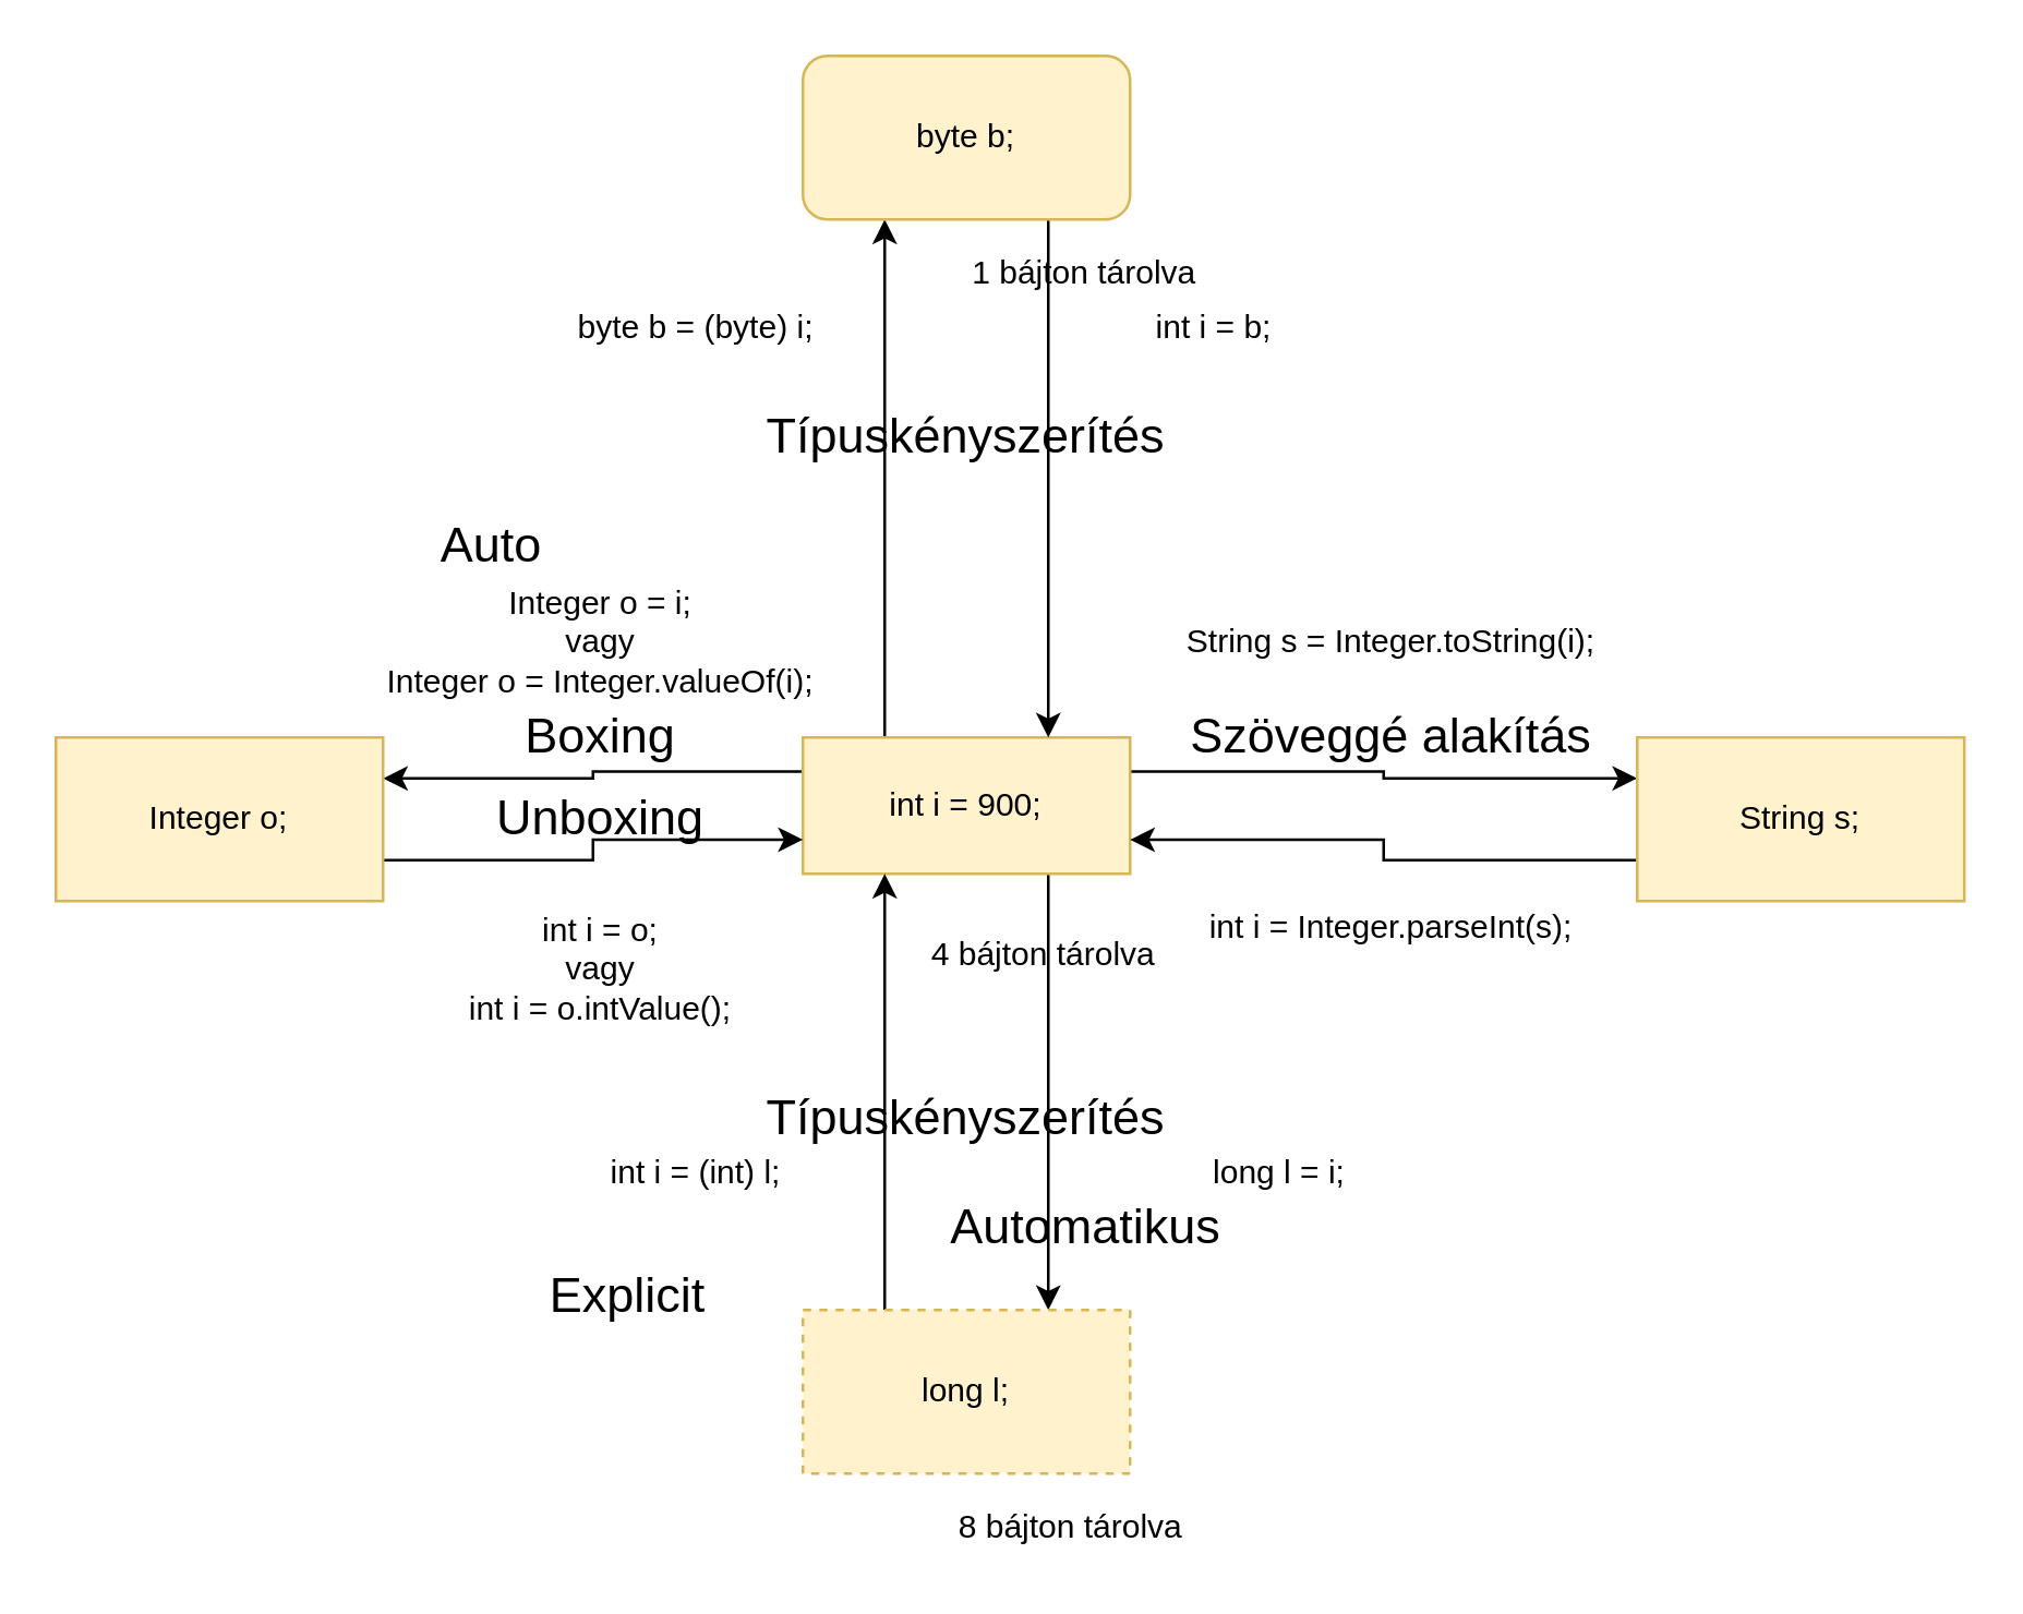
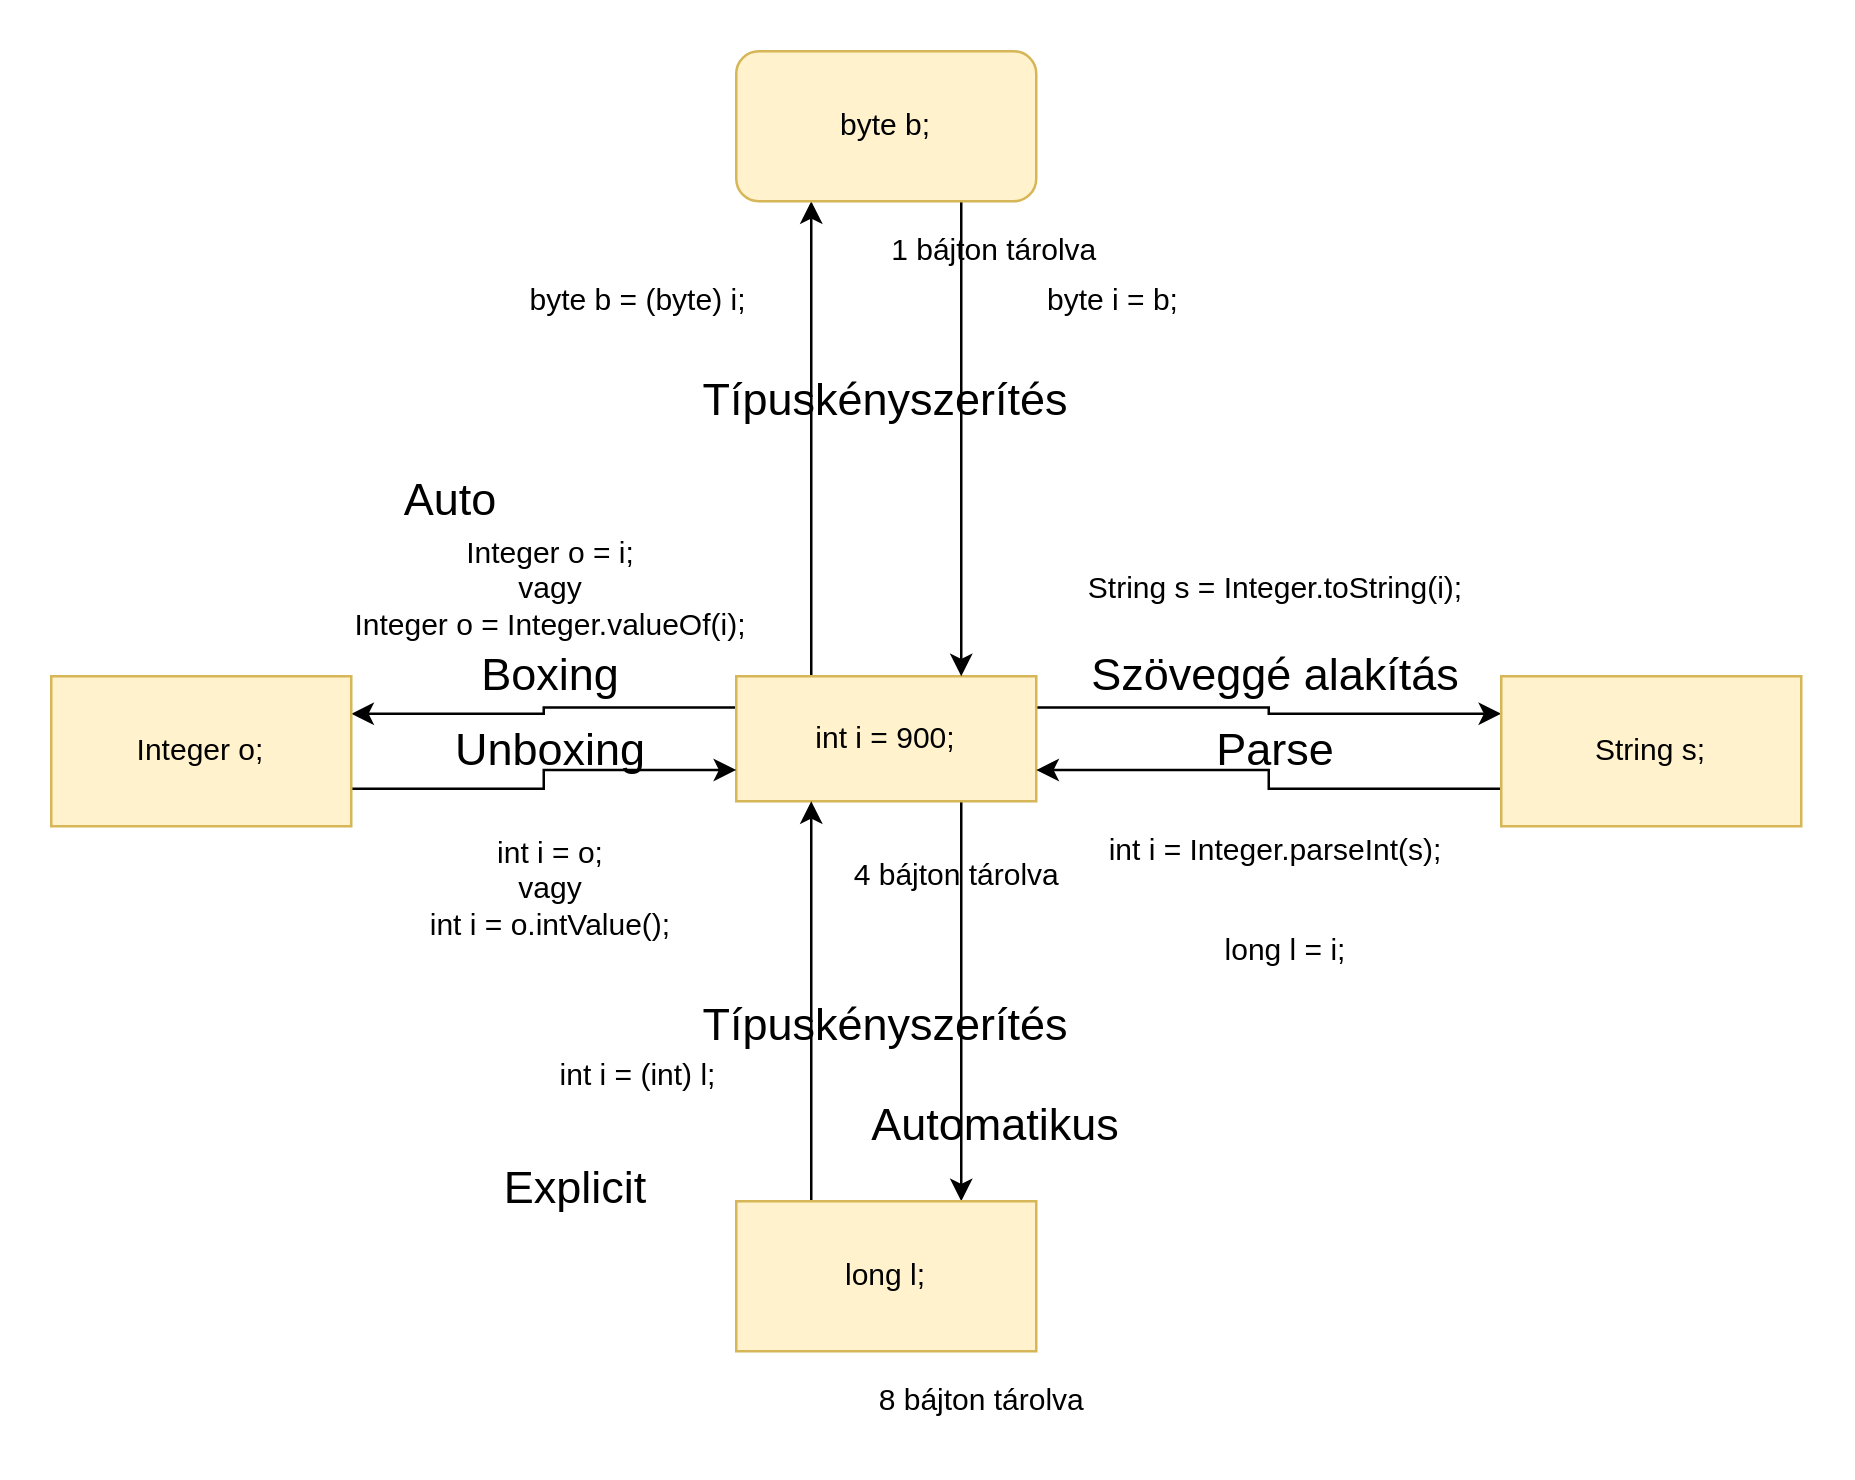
  <mxCell id="0" />
  <mxCell id="1" parent="0" />
  <mxCell id="2" style="edgeStyle=orthogonalEdgeStyle;rounded=0;orthogonalLoop=1;jettySize=auto;html=1;exitX=1;exitY=0.25;exitDx=0;exitDy=0;entryX=0;entryY=0.25;entryDx=0;entryDy=0;" parent="1" source="6" target="8" edge="1"><mxGeometry relative="1" as="geometry" /></mxCell>
  <mxCell id="3" style="edgeStyle=orthogonalEdgeStyle;rounded=0;orthogonalLoop=1;jettySize=auto;html=1;exitX=0.25;exitY=0;exitDx=0;exitDy=0;entryX=0.25;entryY=1;entryDx=0;entryDy=0;" parent="1" source="6" target="12" edge="1"><mxGeometry relative="1" as="geometry" /></mxCell>
  <mxCell id="4" style="edgeStyle=orthogonalEdgeStyle;rounded=0;orthogonalLoop=1;jettySize=auto;html=1;exitX=0;exitY=0.25;exitDx=0;exitDy=0;entryX=1;entryY=0.25;entryDx=0;entryDy=0;" parent="1" source="6" target="14" edge="1"><mxGeometry relative="1" as="geometry" /></mxCell>
  <mxCell id="5" style="edgeStyle=orthogonalEdgeStyle;rounded=0;orthogonalLoop=1;jettySize=auto;html=1;exitX=0.75;exitY=1;exitDx=0;exitDy=0;entryX=0.75;entryY=0;entryDx=0;entryDy=0;" parent="1" source="6" target="20" edge="1"><mxGeometry relative="1" as="geometry" /></mxCell>
  <mxCell id="6" value="int i = 900;" style="rounded=0;whiteSpace=wrap;html=1;fillColor=#fff2cc;strokeColor=#d6b656;" parent="1" vertex="1"><mxGeometry x="294" y="270" width="120" height="50" as="geometry" /></mxCell>
  <mxCell id="7" style="edgeStyle=orthogonalEdgeStyle;rounded=0;orthogonalLoop=1;jettySize=auto;html=1;exitX=0;exitY=0.75;exitDx=0;exitDy=0;entryX=1;entryY=0.75;entryDx=0;entryDy=0;" parent="1" source="8" target="6" edge="1"><mxGeometry relative="1" as="geometry" /></mxCell>
  <mxCell id="8" value="String s;" style="rounded=0;whiteSpace=wrap;html=1;fillColor=#fff2cc;strokeColor=#d6b656;" parent="1" vertex="1"><mxGeometry x="600" y="270" width="120" height="60" as="geometry" /></mxCell>
  <mxCell id="9" value="String s = Integer.toString(i);" style="text;html=1;strokeColor=none;fillColor=none;align=center;verticalAlign=middle;whiteSpace=wrap;rounded=0;" parent="1" vertex="1"><mxGeometry x="430" y="225" width="160" height="20" as="geometry" /></mxCell>
  <mxCell id="10" value="int i = Integer.parseInt(s);" style="text;html=1;strokeColor=none;fillColor=none;align=center;verticalAlign=middle;whiteSpace=wrap;rounded=0;" parent="1" vertex="1"><mxGeometry x="430" y="330" width="160" height="20" as="geometry" /></mxCell>
  <mxCell id="11" style="edgeStyle=orthogonalEdgeStyle;rounded=0;orthogonalLoop=1;jettySize=auto;html=1;exitX=0.75;exitY=1;exitDx=0;exitDy=0;entryX=0.75;entryY=0;entryDx=0;entryDy=0;" parent="1" source="12" target="6" edge="1"><mxGeometry relative="1" as="geometry" /></mxCell>
  <mxCell id="12" value="byte b;" style="whiteSpace=wrap;html=1;fillColor=#fff2cc;strokeColor=#d6b656;rounded=1;" parent="1" vertex="1"><mxGeometry x="294" y="20" width="120" height="60" as="geometry" /></mxCell>
  <mxCell id="13" style="edgeStyle=orthogonalEdgeStyle;rounded=0;orthogonalLoop=1;jettySize=auto;html=1;exitX=1;exitY=0.75;exitDx=0;exitDy=0;entryX=0;entryY=0.75;entryDx=0;entryDy=0;" parent="1" source="14" target="6" edge="1"><mxGeometry relative="1" as="geometry" /></mxCell>
  <mxCell id="14" value="Integer o;" style="rounded=0;whiteSpace=wrap;html=1;fillColor=#fff2cc;strokeColor=#d6b656;" parent="1" vertex="1"><mxGeometry x="20" y="270" width="120" height="60" as="geometry" /></mxCell>
  <mxCell id="15" value="Integer o = i;&lt;br&gt;vagy&lt;br&gt;Integer o = Integer.valueOf(i);" style="text;html=1;strokeColor=none;fillColor=none;align=center;verticalAlign=middle;whiteSpace=wrap;rounded=0;" parent="1" vertex="1"><mxGeometry x="140" y="210" width="160" height="50" as="geometry" /></mxCell>
  <mxCell id="16" value="int i = o;&lt;br&gt;vagy&lt;br&gt;int i = o.intValue();" style="text;html=1;strokeColor=none;fillColor=none;align=center;verticalAlign=middle;whiteSpace=wrap;rounded=0;" parent="1" vertex="1"><mxGeometry x="140" y="330" width="160" height="50" as="geometry" /></mxCell>
  <mxCell id="17" value="byte b = (byte) i;" style="text;html=1;strokeColor=none;fillColor=none;align=center;verticalAlign=middle;whiteSpace=wrap;rounded=0;" parent="1" vertex="1"><mxGeometry x="200" y="110" width="110" height="20" as="geometry" /></mxCell>
- <mxCell id="18" value="int i = b;" style="text;html=1;strokeColor=none;fillColor=none;align=center;verticalAlign=middle;whiteSpace=wrap;rounded=0;" parent="1" vertex="1"><mxGeometry x="390" y="110" width="110" height="20" as="geometry" /></mxCell>
+ <mxCell id="18" value="byte i = b;" style="text;html=1;strokeColor=none;fillColor=none;align=center;verticalAlign=middle;whiteSpace=wrap;rounded=0;" parent="1" vertex="1"><mxGeometry x="390" y="110" width="110" height="20" as="geometry" /></mxCell>
  <mxCell id="19" style="edgeStyle=orthogonalEdgeStyle;rounded=0;orthogonalLoop=1;jettySize=auto;html=1;exitX=0.25;exitY=0;exitDx=0;exitDy=0;entryX=0.25;entryY=1;entryDx=0;entryDy=0;" parent="1" source="20" target="6" edge="1"><mxGeometry relative="1" as="geometry" /></mxCell>
- <mxCell id="20" value="long l;" style="rounded=0;whiteSpace=wrap;html=1;fillColor=#fff2cc;strokeColor=#d6b656;dashed=1;" parent="1" vertex="1"><mxGeometry x="294" y="480" width="120" height="60" as="geometry" /></mxCell>
+ <mxCell id="20" value="long l;" style="rounded=0;whiteSpace=wrap;html=1;fillColor=#fff2cc;strokeColor=#d6b656;" parent="1" vertex="1"><mxGeometry x="294" y="480" width="120" height="60" as="geometry" /></mxCell>
  <mxCell id="21" value="int i = (int) l;" style="text;html=1;strokeColor=none;fillColor=none;align=center;verticalAlign=middle;whiteSpace=wrap;rounded=0;" parent="1" vertex="1"><mxGeometry x="200" y="420" width="110" height="20" as="geometry" /></mxCell>
- <mxCell id="22" value="long l = i;" style="text;html=1;strokeColor=none;fillColor=none;align=center;verticalAlign=middle;whiteSpace=wrap;rounded=0;" parent="1" vertex="1"><mxGeometry x="414" y="420" width="110" height="20" as="geometry" /></mxCell>
+ <mxCell id="22" value="long l = i;" style="text;html=1;strokeColor=none;fillColor=none;align=center;verticalAlign=middle;whiteSpace=wrap;rounded=0;" parent="1" vertex="1"><mxGeometry x="459" y="370" width="110" height="20" as="geometry" /></mxCell>
  <mxCell id="23" value="1 bájton tárolva" style="text;html=1;strokeColor=none;fillColor=none;align=center;verticalAlign=middle;whiteSpace=wrap;rounded=0;" parent="1" vertex="1"><mxGeometry x="350" y="90" width="95" height="20" as="geometry" /></mxCell>
  <mxCell id="24" value="4 bájton tárolva" style="text;html=1;strokeColor=none;fillColor=none;align=center;verticalAlign=middle;whiteSpace=wrap;rounded=0;" parent="1" vertex="1"><mxGeometry x="335" y="340" width="95" height="20" as="geometry" /></mxCell>
  <mxCell id="25" value="8 bájton tárolva" style="text;html=1;strokeColor=none;fillColor=none;align=center;verticalAlign=middle;whiteSpace=wrap;rounded=0;" parent="1" vertex="1"><mxGeometry x="345" y="550" width="95" height="20" as="geometry" /></mxCell>
  <mxCell id="26" value="&lt;font style=&quot;font-size: 18px&quot;&gt;Típuskényszerítés&lt;br&gt;&lt;/font&gt;" style="text;html=1;strokeColor=none;fillColor=none;align=center;verticalAlign=middle;whiteSpace=wrap;rounded=0;" parent="1" vertex="1"><mxGeometry x="334" y="150" width="40" height="20" as="geometry" /></mxCell>
  <mxCell id="27" value="&lt;font style=&quot;font-size: 18px&quot;&gt;Típuskényszerítés&lt;/font&gt;" style="text;html=1;strokeColor=none;fillColor=none;align=center;verticalAlign=middle;whiteSpace=wrap;rounded=0;" parent="1" vertex="1"><mxGeometry x="334" y="400" width="40" height="20" as="geometry" /></mxCell>
  <mxCell id="28" value="&lt;font style=&quot;font-size: 18px&quot;&gt;Boxing&lt;/font&gt;" style="text;html=1;strokeColor=none;fillColor=none;align=center;verticalAlign=middle;whiteSpace=wrap;rounded=0;" parent="1" vertex="1"><mxGeometry x="200" y="260" width="40" height="20" as="geometry" /></mxCell>
  <mxCell id="29" value="&lt;font style=&quot;font-size: 18px&quot;&gt;Unboxing&lt;/font&gt;" style="text;html=1;strokeColor=none;fillColor=none;align=center;verticalAlign=middle;whiteSpace=wrap;rounded=0;" parent="1" vertex="1"><mxGeometry x="200" y="290" width="40" height="20" as="geometry" /></mxCell>
  <mxCell id="30" value="&lt;font style=&quot;font-size: 18px&quot;&gt;Szöveggé alakítás&lt;/font&gt;" style="text;html=1;strokeColor=none;fillColor=none;align=center;verticalAlign=middle;whiteSpace=wrap;rounded=0;" parent="1" vertex="1"><mxGeometry x="420" y="260" width="180" height="20" as="geometry" /></mxCell>
+ <mxCell id="31" value="&lt;font style=&quot;font-size: 18px&quot;&gt;Parse&lt;/font&gt;" style="text;html=1;strokeColor=none;fillColor=none;align=center;verticalAlign=middle;whiteSpace=wrap;rounded=0;" parent="1" vertex="1"><mxGeometry x="420" y="290" width="180" height="20" as="geometry" /></mxCell>
  <mxCell id="32" value="&lt;font style=&quot;font-size: 18px&quot;&gt;Explicit&lt;/font&gt;" style="text;html=1;strokeColor=none;fillColor=none;align=center;verticalAlign=middle;whiteSpace=wrap;rounded=0;" parent="1" vertex="1"><mxGeometry x="210" y="465" width="40" height="20" as="geometry" /></mxCell>
  <mxCell id="33" value="&lt;font style=&quot;font-size: 18px&quot;&gt;Automatikus&lt;/font&gt;" style="text;html=1;strokeColor=none;fillColor=none;align=center;verticalAlign=middle;whiteSpace=wrap;rounded=0;" parent="1" vertex="1"><mxGeometry x="377.5" y="440" width="40" height="20" as="geometry" /></mxCell>
  <mxCell id="34" value="&lt;font style=&quot;font-size: 18px&quot;&gt;Auto&lt;/font&gt;" style="text;html=1;strokeColor=none;fillColor=none;align=center;verticalAlign=middle;whiteSpace=wrap;rounded=0;" parent="1" vertex="1"><mxGeometry x="160" y="190" width="40" height="20" as="geometry" /></mxCell>
